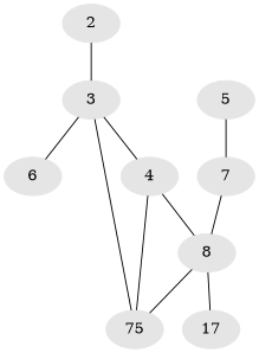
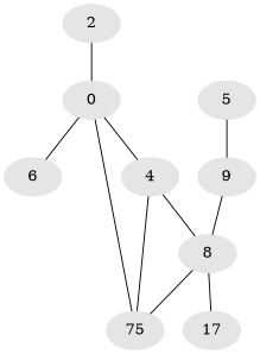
  graph {
    node [color=gray90 style=filled]
    2 [super="+14"]
-   3
+   3 [label=0]
    5 [super="+9+13+19"]
-   7 [super="+10+12"]
+   7 [super="+10+12" label=9]
    4
    6 [super="+9"]
    n7 [label=75 super="+18"]
    8 [super="+16"]
    17
    2 -- 3
    3 -- 4
    3 -- 6
    3 -- n7
    5 -- 7
    7 -- 8
    4 -- n7
    4 -- 8
    8 -- n7
    8 -- 17
  }
